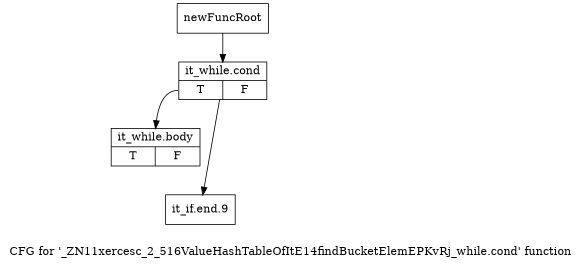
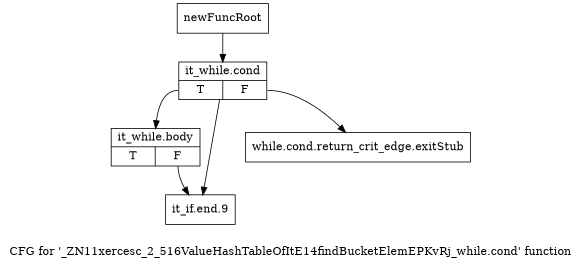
  digraph {
    label="CFG for '_ZN11xercesc_2_516ValueHashTableOfItE14findBucketElemEPKvRj_while.cond' function"
    node [shape=record]
    n1 [label="{newFuncRoot}"]
    n2 [label="{it_while.cond|{<s0>T|<s1>F}}"]
+   n3 [label="{while.cond.return_crit_edge.exitStub}"]
    n4 [label="{it_while.body|{<s0>T|<s1>F}}"]
    n5 [label="{it_if.end.9}"]
    n1 -> n2
+   n2 -> n3 [tailport=s1]
    n2 -> n4 [tailport=s0]
    n2 -> n5
+   n4 -> n5 [tailport=s1]
  }
